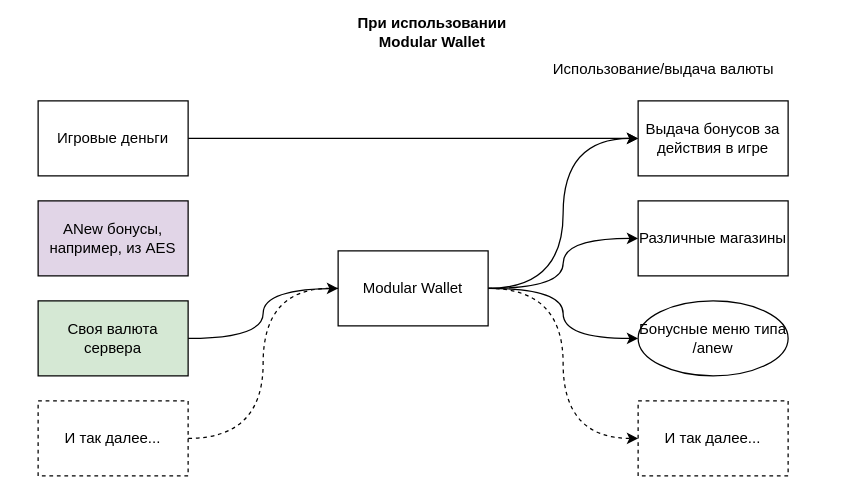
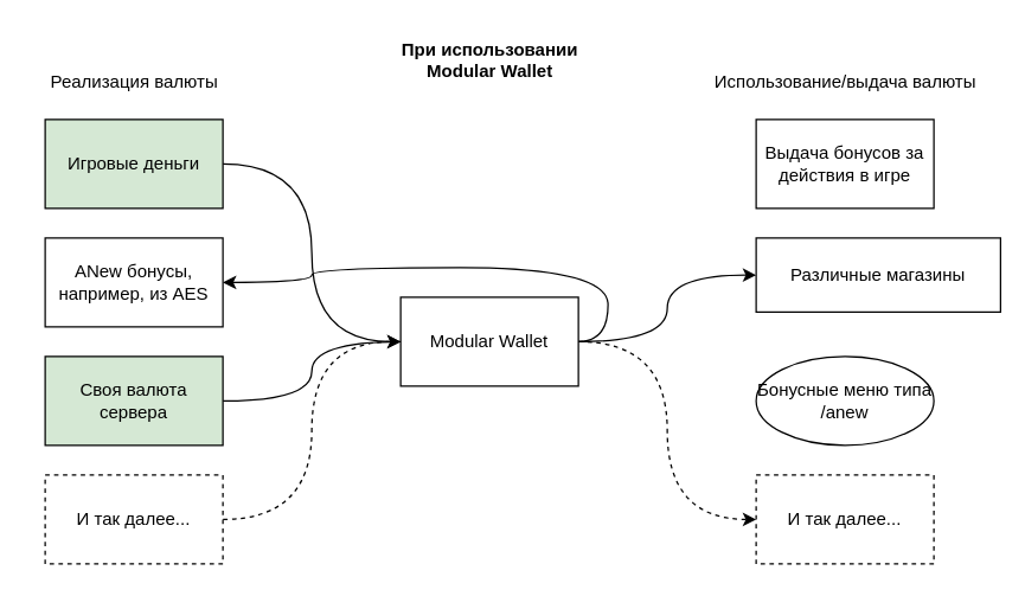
  <mxCell id="0" />
  <mxCell id="1" parent="0" />
  <mxCell id="2" style="edgeStyle=orthogonalEdgeStyle;curved=1;rounded=0;orthogonalLoop=1;jettySize=auto;html=1;exitX=1;exitY=0.5;exitDx=0;exitDy=0;entryX=0;entryY=0.5;entryDx=0;entryDy=0;elbow=vertical;" parent="1" source="6" target="13" edge="1"><mxGeometry relative="1" as="geometry" /></mxCell>
- <mxCell id="3" style="edgeStyle=orthogonalEdgeStyle;curved=1;rounded=0;orthogonalLoop=1;jettySize=auto;html=1;exitX=1;exitY=0.5;exitDx=0;exitDy=0;entryX=0;entryY=0.5;entryDx=0;entryDy=0;elbow=vertical;" parent="1" source="6" target="14" edge="1"><mxGeometry relative="1" as="geometry" /></mxCell>
+ <mxCell id="3" style="edgeStyle=orthogonalEdgeStyle;curved=1;rounded=0;orthogonalLoop=1;jettySize=auto;html=1;exitX=1;exitY=0.5;exitDx=0;exitDy=0;elbow=vertical;" parent="1" source="6" target="9" edge="1"><mxGeometry relative="1" as="geometry" /></mxCell>
  <mxCell id="4" style="edgeStyle=orthogonalEdgeStyle;curved=1;rounded=0;orthogonalLoop=1;jettySize=auto;html=1;exitX=1;exitY=0.5;exitDx=0;exitDy=0;entryX=0;entryY=0.5;entryDx=0;entryDy=0;elbow=vertical;dashed=1;" parent="1" source="6" target="15" edge="1"><mxGeometry relative="1" as="geometry" /></mxCell>
- <mxCell id="5" style="edgeStyle=orthogonalEdgeStyle;curved=1;rounded=0;orthogonalLoop=1;jettySize=auto;html=1;exitX=1;exitY=0.5;exitDx=0;exitDy=0;entryX=0;entryY=0.5;entryDx=0;entryDy=0;elbow=vertical;" parent="1" source="6" target="16" edge="1"><mxGeometry relative="1" as="geometry" /></mxCell>
  <mxCell id="6" value="Modular Wallet" style="rounded=0;whiteSpace=wrap;html=1;" parent="1" vertex="1"><mxGeometry x="270" y="200" width="120" height="60" as="geometry" /></mxCell>
- <mxCell id="7" style="edgeStyle=orthogonalEdgeStyle;rounded=0;orthogonalLoop=1;jettySize=auto;html=1;exitX=1;exitY=0.5;exitDx=0;exitDy=0;elbow=vertical;curved=1;" parent="1" source="8" target="16" edge="1"><mxGeometry relative="1" as="geometry" /></mxCell>
- <mxCell id="8" value="Игровые деньги" style="rounded=0;whiteSpace=wrap;html=1;" parent="1" vertex="1"><mxGeometry x="30" y="80" width="120" height="60" as="geometry" /></mxCell>
- <mxCell id="9" value="ANew бонусы, например, из AES" style="rounded=0;whiteSpace=wrap;html=1;fillColor=#e1d5e7;" parent="1" vertex="1"><mxGeometry x="30" y="160" width="120" height="60" as="geometry" /></mxCell>
+ <mxCell id="7" style="edgeStyle=orthogonalEdgeStyle;rounded=0;orthogonalLoop=1;jettySize=auto;html=1;exitX=1;exitY=0.5;exitDx=0;exitDy=0;entryX=0;entryY=0.5;entryDx=0;entryDy=0;elbow=vertical;curved=1;" parent="1" source="8" target="6" edge="1"><mxGeometry relative="1" as="geometry" /></mxCell>
+ <mxCell id="8" value="Игровые деньги" style="rounded=0;whiteSpace=wrap;html=1;fillColor=#d5e8d4;" parent="1" vertex="1"><mxGeometry x="30" y="80" width="120" height="60" as="geometry" /></mxCell>
+ <mxCell id="9" value="ANew бонусы, например, из AES" style="rounded=0;whiteSpace=wrap;html=1;" parent="1" vertex="1"><mxGeometry x="30" y="160" width="120" height="60" as="geometry" /></mxCell>
  <mxCell id="10" style="edgeStyle=orthogonalEdgeStyle;curved=1;rounded=0;orthogonalLoop=1;jettySize=auto;html=1;exitX=1;exitY=0.5;exitDx=0;exitDy=0;entryX=0;entryY=0.5;entryDx=0;entryDy=0;elbow=vertical;endArrow=none;" parent="1" source="11" target="6" edge="1"><mxGeometry relative="1" as="geometry" /></mxCell>
  <mxCell id="11" value="Своя валюта сервера" style="rounded=0;whiteSpace=wrap;html=1;fillColor=#d5e8d4;" parent="1" vertex="1"><mxGeometry x="30" y="240" width="120" height="60" as="geometry" /></mxCell>
  <mxCell id="12" style="edgeStyle=orthogonalEdgeStyle;curved=1;rounded=0;orthogonalLoop=1;jettySize=auto;html=1;exitX=1;exitY=0.5;exitDx=0;exitDy=0;entryX=0;entryY=0.5;entryDx=0;entryDy=0;elbow=vertical;dashed=1;" parent="1" source="19" target="6" edge="1"><mxGeometry relative="1" as="geometry"><mxPoint x="150" y="350" as="sourcePoint" /></mxGeometry></mxCell>
- <mxCell id="13" value="Различные магазины" style="rounded=0;whiteSpace=wrap;html=1;" parent="1" vertex="1"><mxGeometry x="510" y="160" width="120" height="60" as="geometry" /></mxCell>
+ <mxCell id="13" value="Различные магазины" style="rounded=0;whiteSpace=wrap;html=1;" parent="1" vertex="1"><mxGeometry x="510" y="160" width="165" height="50" as="geometry" /></mxCell>
  <mxCell id="14" value="Бонусные меню типа /anew" style="ellipse;whiteSpace=wrap;html=1;glass=0;" parent="1" vertex="1"><mxGeometry x="510" y="240" width="120" height="60" as="geometry" /></mxCell>
  <mxCell id="15" value="И так далее..." style="rounded=0;whiteSpace=wrap;html=1;dashed=1;" parent="1" vertex="1"><mxGeometry x="510" y="320" width="120" height="60" as="geometry" /></mxCell>
  <mxCell id="16" value="Выдача бонусов за действия в игре" style="rounded=0;whiteSpace=wrap;html=1;" parent="1" vertex="1"><mxGeometry x="510" y="80" width="120" height="60" as="geometry" /></mxCell>
- <mxCell id="18" value="Использование/выдача валюты" style="text;html=1;align=center;verticalAlign=middle;resizable=0;points=[];autosize=1;strokeColor=none;fillColor=none;" parent="1" vertex="1"><mxGeometry x="430" y="40" width="200" height="30" as="geometry" /></mxCell>
+ <mxCell id="17" value="Реализация валюты" style="text;html=1;align=center;verticalAlign=middle;resizable=0;points=[];autosize=1;strokeColor=none;fillColor=none;" parent="1" vertex="1"><mxGeometry x="20" y="40" width="140" height="30" as="geometry" /></mxCell>
+ <mxCell id="18" value="Использование/выдача валюты" style="text;html=1;align=center;verticalAlign=middle;resizable=0;points=[];autosize=1;strokeColor=none;fillColor=none;" parent="1" vertex="1"><mxGeometry x="470" y="40" width="200" height="30" as="geometry" /></mxCell>
  <mxCell id="19" value="И так далее..." style="rounded=0;whiteSpace=wrap;html=1;dashed=1;" parent="1" vertex="1"><mxGeometry x="30" y="320" width="120" height="60" as="geometry" /></mxCell>
- <mxCell id="20" value="При использовании&lt;br&gt;Modular Wallet" style="text;html=1;align=center;verticalAlign=middle;resizable=0;points=[];autosize=1;strokeColor=none;fillColor=none;fontStyle=1" parent="1" vertex="1"><mxGeometry x="275" y="5" width="140" height="40" as="geometry" /></mxCell>
+ <mxCell id="20" value="При использовании&lt;br&gt;Modular Wallet" style="text;html=1;align=center;verticalAlign=middle;resizable=0;points=[];autosize=1;strokeColor=none;fillColor=none;fontStyle=1" parent="1" vertex="1"><mxGeometry x="260" y="20" width="140" height="40" as="geometry" /></mxCell>
